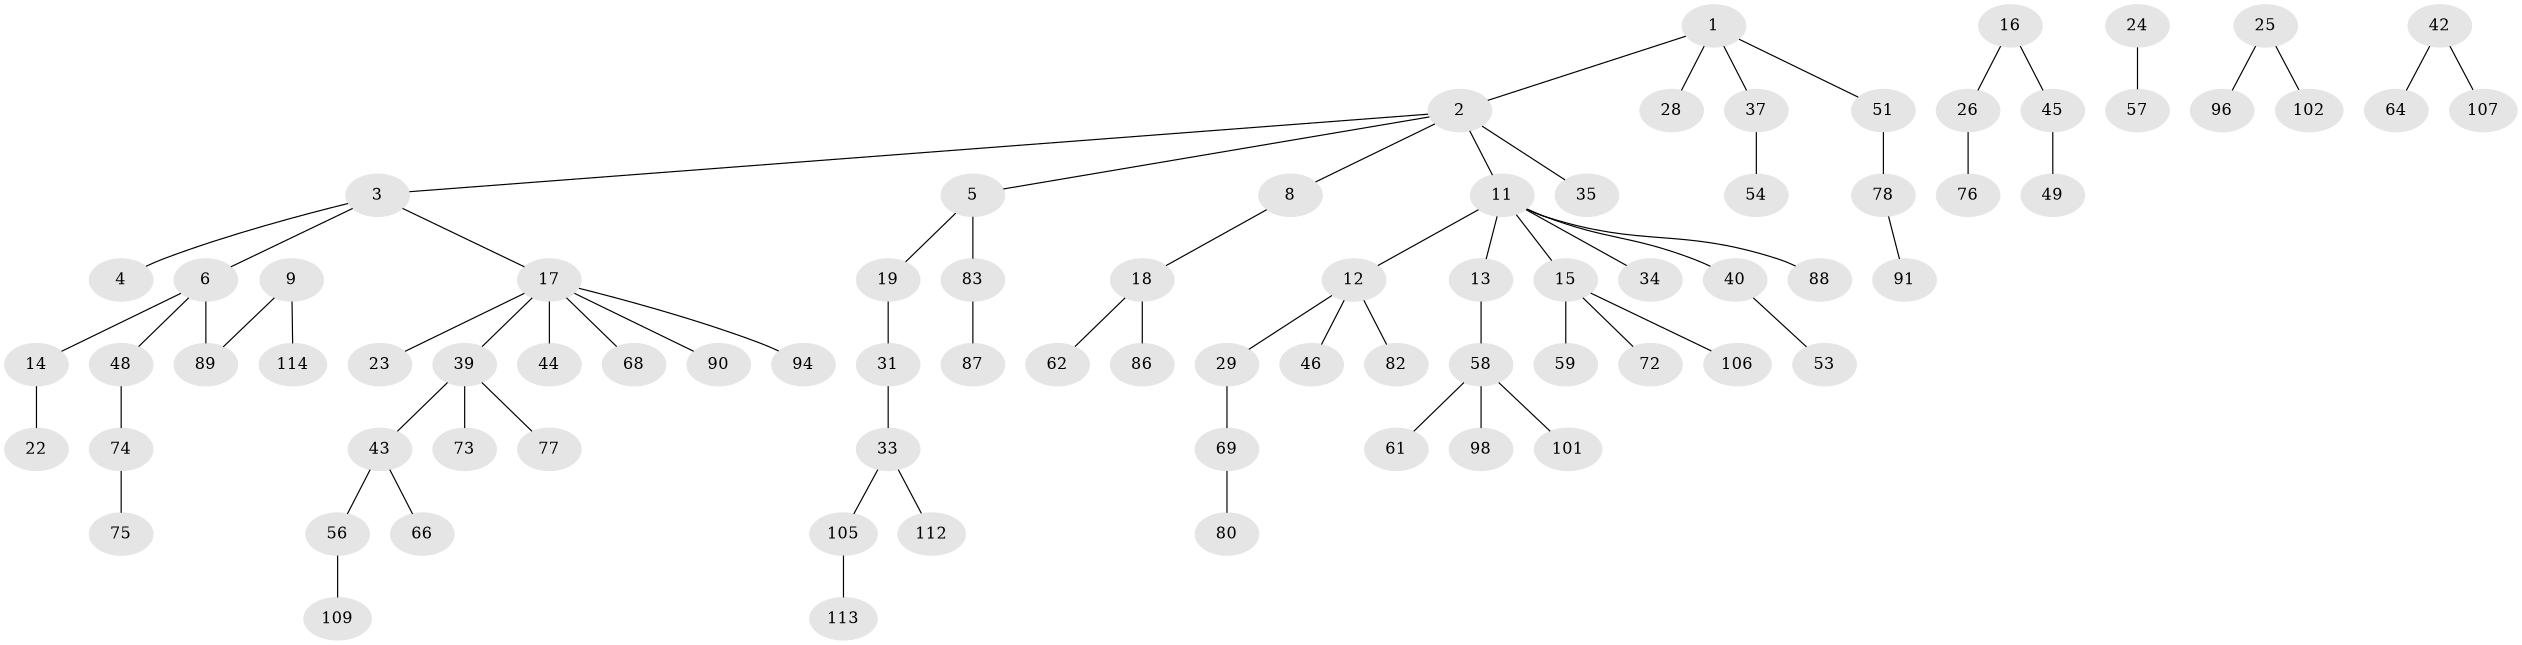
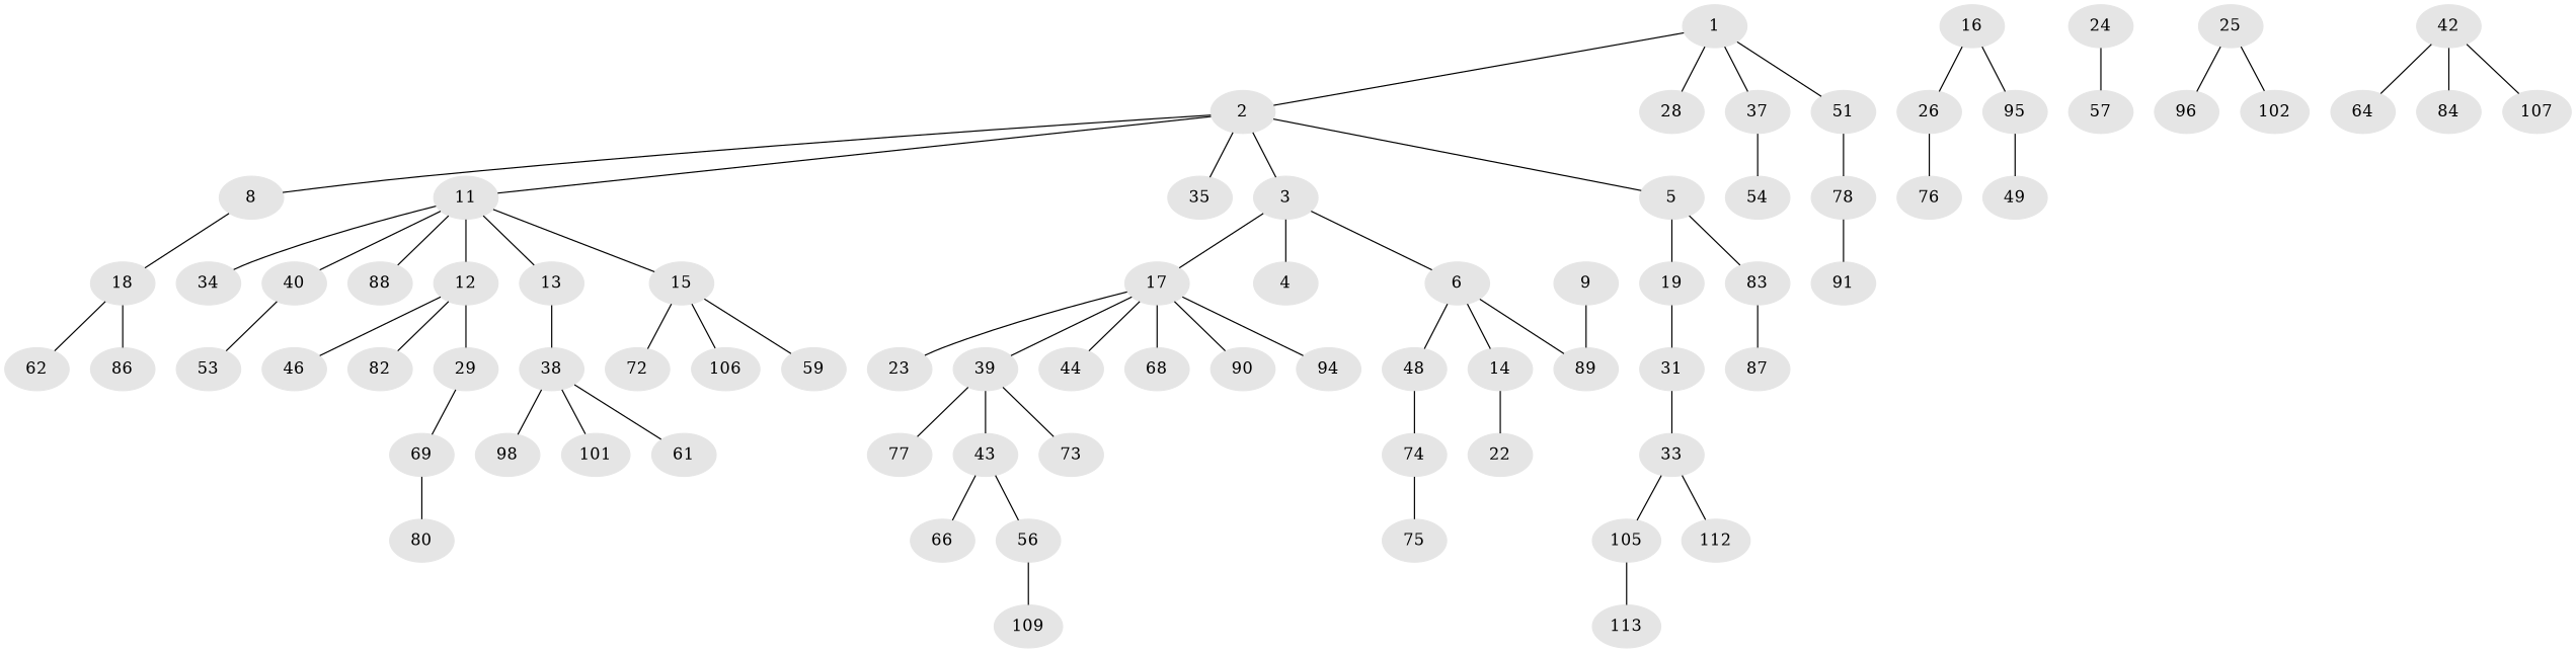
  graph {
    node [color=gray90 style=filled]
    1 [super="+93"]
    2 [super="+7"]
    28
    37 [super="+79"]
    51
    3 [super="+52"]
    5 [super="+92"]
    8
    11 [super="+60"]
    35
    54
    78 [super="+95"]
    4
    6 [super="+10"]
    17 [super="+27"]
    19 [super="+115"]
    83
    18 [super="+47"]
    12 [super="+20"]
    13
    15 [super="+50"]
    34
    40 [super="+97"]
    88
    14 [super="+100"]
    48
    89
    23
    39
    44 [super="+104"]
    68
    90
    94
    26 [super="+36"]
    16
-   45 [super="+108"]
+   45 [super="+108" label=95]
    31 [super="+32"]
    87
    9 [super="+67"]
-   114
    22
    74
    62
    86 [super="+110"]
    29 [super="+70"]
    46 [super="+99"]
    82 [super="+85"]
-   38 [super="+71" label=58]
+   38 [super="+71"]
    59 [super="+63"]
    72 [super="+111"]
    106
    53
    69
    61
    98
    101
    76
    49
    43 [super="+55"]
    73
    77 [super="+103"]
    57 [super="+116"]
    24
    33 [super="+65"]
    25 [super="+41"]
    96
    102
    42 [super="+58"]
    64
+   84
    107
    80 [super="+81"]
    105
    112
    113
    56
    66
    109
    75
    91
    1 -- 2
    1 -- 28
    1 -- 37
    1 -- 51
    2 -- 3
    2 -- 5
    2 -- 8
    2 -- 11
    2 -- 35
    37 -- 54
    51 -- 78
    3 -- 4
    3 -- 6
    3 -- 17
    5 -- 19
    5 -- 83
    8 -- 18
    11 -- 12
    11 -- 13
    11 -- 15
    11 -- 34
    11 -- 40
    11 -- 88
    78 -- 91
    6 -- 14
    6 -- 48
    6 -- 89
    17 -- 23
    17 -- 39
    17 -- 44
    17 -- 68
    17 -- 90
    17 -- 94
    19 -- 31
    83 -- 87
    18 -- 62
    18 -- 86
    12 -- 29
    12 -- 46
    12 -- 82
    13 -- 38
    15 -- 59
    15 -- 72
    15 -- 106
    40 -- 53
    14 -- 22
    48 -- 74
    39 -- 43
    39 -- 73
    39 -- 77
    26 -- 76
    16 -- 26
    16 -- 45
    45 -- 49
    31 -- 33
    9 -- 89
-   9 -- 114
    74 -- 75
    29 -- 69
    38 -- 61
    38 -- 98
    38 -- 101
    69 -- 80
    43 -- 56
    43 -- 66
    24 -- 57
    33 -- 105
    33 -- 112
    25 -- 96
    25 -- 102
    42 -- 64
+   42 -- 84
    42 -- 107
    105 -- 113
    56 -- 109
  }
